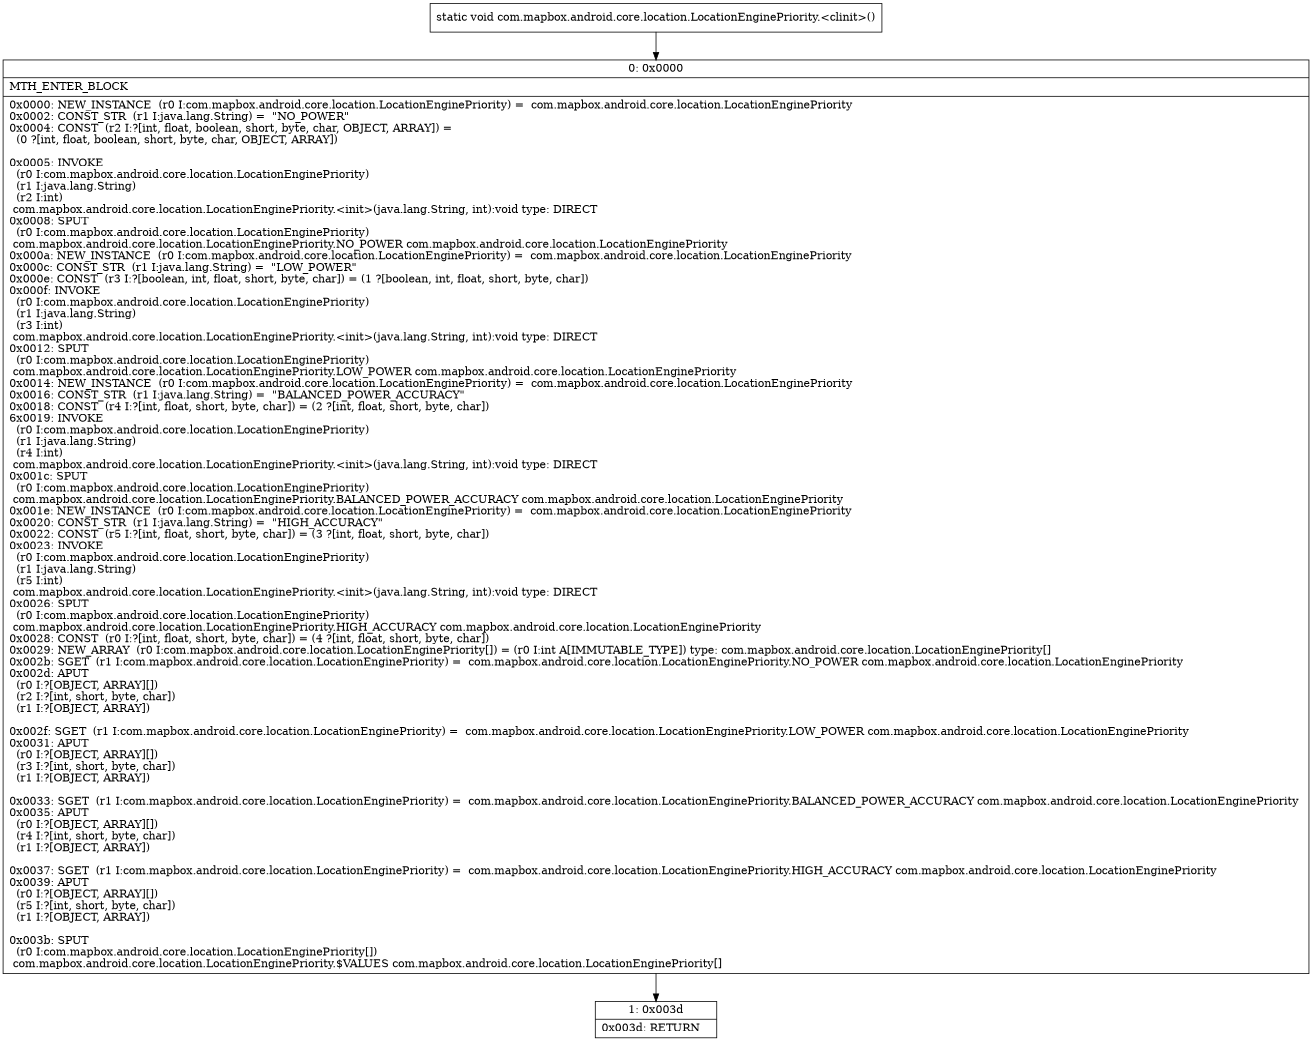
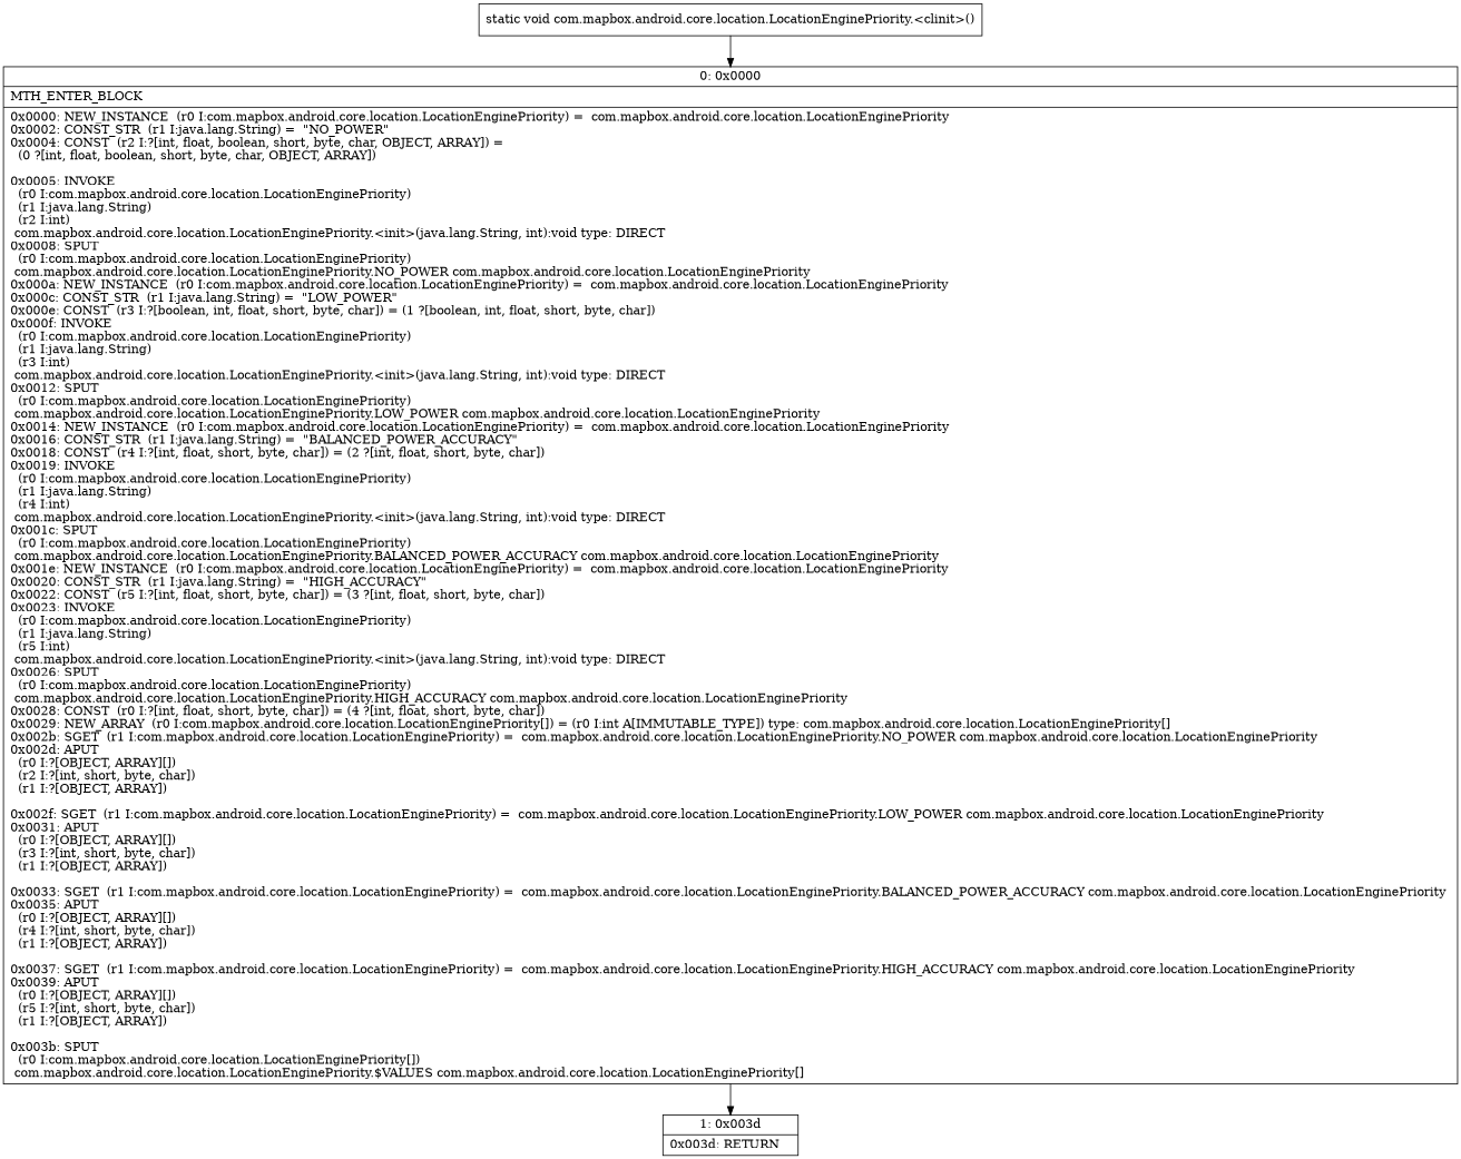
  digraph {
    node [shape=record]
-   n1 [label="{0\:\ 0x0000|MTH_ENTER_BLOCK\l|0x0000: NEW_INSTANCE  (r0 I:com.mapbox.android.core.location.LocationEnginePriority) =  com.mapbox.android.core.location.LocationEnginePriority \l0x0002: CONST_STR  (r1 I:java.lang.String) =  \"NO_POWER\" \l0x0004: CONST  (r2 I:?[int, float, boolean, short, byte, char, OBJECT, ARRAY]) = \l  (0 ?[int, float, boolean, short, byte, char, OBJECT, ARRAY])\l \l0x0005: INVOKE  \l  (r0 I:com.mapbox.android.core.location.LocationEnginePriority)\l  (r1 I:java.lang.String)\l  (r2 I:int)\l com.mapbox.android.core.location.LocationEnginePriority.\<init\>(java.lang.String, int):void type: DIRECT \l0x0008: SPUT  \l  (r0 I:com.mapbox.android.core.location.LocationEnginePriority)\l com.mapbox.android.core.location.LocationEnginePriority.NO_POWER com.mapbox.android.core.location.LocationEnginePriority \l0x000a: NEW_INSTANCE  (r0 I:com.mapbox.android.core.location.LocationEnginePriority) =  com.mapbox.android.core.location.LocationEnginePriority \l0x000c: CONST_STR  (r1 I:java.lang.String) =  \"LOW_POWER\" \l0x000e: CONST  (r3 I:?[boolean, int, float, short, byte, char]) = (1 ?[boolean, int, float, short, byte, char]) \l0x000f: INVOKE  \l  (r0 I:com.mapbox.android.core.location.LocationEnginePriority)\l  (r1 I:java.lang.String)\l  (r3 I:int)\l com.mapbox.android.core.location.LocationEnginePriority.\<init\>(java.lang.String, int):void type: DIRECT \l0x0012: SPUT  \l  (r0 I:com.mapbox.android.core.location.LocationEnginePriority)\l com.mapbox.android.core.location.LocationEnginePriority.LOW_POWER com.mapbox.android.core.location.LocationEnginePriority \l0x0014: NEW_INSTANCE  (r0 I:com.mapbox.android.core.location.LocationEnginePriority) =  com.mapbox.android.core.location.LocationEnginePriority \l0x0016: CONST_STR  (r1 I:java.lang.String) =  \"BALANCED_POWER_ACCURACY\" \l0x0018: CONST  (r4 I:?[int, float, short, byte, char]) = (2 ?[int, float, short, byte, char]) \l6x0019: INVOKE  \l  (r0 I:com.mapbox.android.core.location.LocationEnginePriority)\l  (r1 I:java.lang.String)\l  (r4 I:int)\l com.mapbox.android.core.location.LocationEnginePriority.\<init\>(java.lang.String, int):void type: DIRECT \l0x001c: SPUT  \l  (r0 I:com.mapbox.android.core.location.LocationEnginePriority)\l com.mapbox.android.core.location.LocationEnginePriority.BALANCED_POWER_ACCURACY com.mapbox.android.core.location.LocationEnginePriority \l0x001e: NEW_INSTANCE  (r0 I:com.mapbox.android.core.location.LocationEnginePriority) =  com.mapbox.android.core.location.LocationEnginePriority \l0x0020: CONST_STR  (r1 I:java.lang.String) =  \"HIGH_ACCURACY\" \l0x0022: CONST  (r5 I:?[int, float, short, byte, char]) = (3 ?[int, float, short, byte, char]) \l0x0023: INVOKE  \l  (r0 I:com.mapbox.android.core.location.LocationEnginePriority)\l  (r1 I:java.lang.String)\l  (r5 I:int)\l com.mapbox.android.core.location.LocationEnginePriority.\<init\>(java.lang.String, int):void type: DIRECT \l0x0026: SPUT  \l  (r0 I:com.mapbox.android.core.location.LocationEnginePriority)\l com.mapbox.android.core.location.LocationEnginePriority.HIGH_ACCURACY com.mapbox.android.core.location.LocationEnginePriority \l0x0028: CONST  (r0 I:?[int, float, short, byte, char]) = (4 ?[int, float, short, byte, char]) \l0x0029: NEW_ARRAY  (r0 I:com.mapbox.android.core.location.LocationEnginePriority[]) = (r0 I:int A[IMMUTABLE_TYPE]) type: com.mapbox.android.core.location.LocationEnginePriority[] \l0x002b: SGET  (r1 I:com.mapbox.android.core.location.LocationEnginePriority) =  com.mapbox.android.core.location.LocationEnginePriority.NO_POWER com.mapbox.android.core.location.LocationEnginePriority \l0x002d: APUT  \l  (r0 I:?[OBJECT, ARRAY][])\l  (r2 I:?[int, short, byte, char])\l  (r1 I:?[OBJECT, ARRAY])\l \l0x002f: SGET  (r1 I:com.mapbox.android.core.location.LocationEnginePriority) =  com.mapbox.android.core.location.LocationEnginePriority.LOW_POWER com.mapbox.android.core.location.LocationEnginePriority \l0x0031: APUT  \l  (r0 I:?[OBJECT, ARRAY][])\l  (r3 I:?[int, short, byte, char])\l  (r1 I:?[OBJECT, ARRAY])\l \l0x0033: SGET  (r1 I:com.mapbox.android.core.location.LocationEnginePriority) =  com.mapbox.android.core.location.LocationEnginePriority.BALANCED_POWER_ACCURACY com.mapbox.android.core.location.LocationEnginePriority \l0x0035: APUT  \l  (r0 I:?[OBJECT, ARRAY][])\l  (r4 I:?[int, short, byte, char])\l  (r1 I:?[OBJECT, ARRAY])\l \l0x0037: SGET  (r1 I:com.mapbox.android.core.location.LocationEnginePriority) =  com.mapbox.android.core.location.LocationEnginePriority.HIGH_ACCURACY com.mapbox.android.core.location.LocationEnginePriority \l0x0039: APUT  \l  (r0 I:?[OBJECT, ARRAY][])\l  (r5 I:?[int, short, byte, char])\l  (r1 I:?[OBJECT, ARRAY])\l \l0x003b: SPUT  \l  (r0 I:com.mapbox.android.core.location.LocationEnginePriority[])\l com.mapbox.android.core.location.LocationEnginePriority.$VALUES com.mapbox.android.core.location.LocationEnginePriority[] \l}"]
+   n1 [label="{0\:\ 0x0000|MTH_ENTER_BLOCK\l|0x0000: NEW_INSTANCE  (r0 I:com.mapbox.android.core.location.LocationEnginePriority) =  com.mapbox.android.core.location.LocationEnginePriority \l0x0002: CONST_STR  (r1 I:java.lang.String) =  \"NO_POWER\" \l0x0004: CONST  (r2 I:?[int, float, boolean, short, byte, char, OBJECT, ARRAY]) = \l  (0 ?[int, float, boolean, short, byte, char, OBJECT, ARRAY])\l \l0x0005: INVOKE  \l  (r0 I:com.mapbox.android.core.location.LocationEnginePriority)\l  (r1 I:java.lang.String)\l  (r2 I:int)\l com.mapbox.android.core.location.LocationEnginePriority.\<init\>(java.lang.String, int):void type: DIRECT \l0x0008: SPUT  \l  (r0 I:com.mapbox.android.core.location.LocationEnginePriority)\l com.mapbox.android.core.location.LocationEnginePriority.NO_POWER com.mapbox.android.core.location.LocationEnginePriority \l0x000a: NEW_INSTANCE  (r0 I:com.mapbox.android.core.location.LocationEnginePriority) =  com.mapbox.android.core.location.LocationEnginePriority \l0x000c: CONST_STR  (r1 I:java.lang.String) =  \"LOW_POWER\" \l0x000e: CONST  (r3 I:?[boolean, int, float, short, byte, char]) = (1 ?[boolean, int, float, short, byte, char]) \l0x000f: INVOKE  \l  (r0 I:com.mapbox.android.core.location.LocationEnginePriority)\l  (r1 I:java.lang.String)\l  (r3 I:int)\l com.mapbox.android.core.location.LocationEnginePriority.\<init\>(java.lang.String, int):void type: DIRECT \l0x0012: SPUT  \l  (r0 I:com.mapbox.android.core.location.LocationEnginePriority)\l com.mapbox.android.core.location.LocationEnginePriority.LOW_POWER com.mapbox.android.core.location.LocationEnginePriority \l0x0014: NEW_INSTANCE  (r0 I:com.mapbox.android.core.location.LocationEnginePriority) =  com.mapbox.android.core.location.LocationEnginePriority \l0x0016: CONST_STR  (r1 I:java.lang.String) =  \"BALANCED_POWER_ACCURACY\" \l0x0018: CONST  (r4 I:?[int, float, short, byte, char]) = (2 ?[int, float, short, byte, char]) \l0x0019: INVOKE  \l  (r0 I:com.mapbox.android.core.location.LocationEnginePriority)\l  (r1 I:java.lang.String)\l  (r4 I:int)\l com.mapbox.android.core.location.LocationEnginePriority.\<init\>(java.lang.String, int):void type: DIRECT \l0x001c: SPUT  \l  (r0 I:com.mapbox.android.core.location.LocationEnginePriority)\l com.mapbox.android.core.location.LocationEnginePriority.BALANCED_POWER_ACCURACY com.mapbox.android.core.location.LocationEnginePriority \l0x001e: NEW_INSTANCE  (r0 I:com.mapbox.android.core.location.LocationEnginePriority) =  com.mapbox.android.core.location.LocationEnginePriority \l0x0020: CONST_STR  (r1 I:java.lang.String) =  \"HIGH_ACCURACY\" \l0x0022: CONST  (r5 I:?[int, float, short, byte, char]) = (3 ?[int, float, short, byte, char]) \l0x0023: INVOKE  \l  (r0 I:com.mapbox.android.core.location.LocationEnginePriority)\l  (r1 I:java.lang.String)\l  (r5 I:int)\l com.mapbox.android.core.location.LocationEnginePriority.\<init\>(java.lang.String, int):void type: DIRECT \l0x0026: SPUT  \l  (r0 I:com.mapbox.android.core.location.LocationEnginePriority)\l com.mapbox.android.core.location.LocationEnginePriority.HIGH_ACCURACY com.mapbox.android.core.location.LocationEnginePriority \l0x0028: CONST  (r0 I:?[int, float, short, byte, char]) = (4 ?[int, float, short, byte, char]) \l0x0029: NEW_ARRAY  (r0 I:com.mapbox.android.core.location.LocationEnginePriority[]) = (r0 I:int A[IMMUTABLE_TYPE]) type: com.mapbox.android.core.location.LocationEnginePriority[] \l0x002b: SGET  (r1 I:com.mapbox.android.core.location.LocationEnginePriority) =  com.mapbox.android.core.location.LocationEnginePriority.NO_POWER com.mapbox.android.core.location.LocationEnginePriority \l0x002d: APUT  \l  (r0 I:?[OBJECT, ARRAY][])\l  (r2 I:?[int, short, byte, char])\l  (r1 I:?[OBJECT, ARRAY])\l \l0x002f: SGET  (r1 I:com.mapbox.android.core.location.LocationEnginePriority) =  com.mapbox.android.core.location.LocationEnginePriority.LOW_POWER com.mapbox.android.core.location.LocationEnginePriority \l0x0031: APUT  \l  (r0 I:?[OBJECT, ARRAY][])\l  (r3 I:?[int, short, byte, char])\l  (r1 I:?[OBJECT, ARRAY])\l \l0x0033: SGET  (r1 I:com.mapbox.android.core.location.LocationEnginePriority) =  com.mapbox.android.core.location.LocationEnginePriority.BALANCED_POWER_ACCURACY com.mapbox.android.core.location.LocationEnginePriority \l0x0035: APUT  \l  (r0 I:?[OBJECT, ARRAY][])\l  (r4 I:?[int, short, byte, char])\l  (r1 I:?[OBJECT, ARRAY])\l \l0x0037: SGET  (r1 I:com.mapbox.android.core.location.LocationEnginePriority) =  com.mapbox.android.core.location.LocationEnginePriority.HIGH_ACCURACY com.mapbox.android.core.location.LocationEnginePriority \l0x0039: APUT  \l  (r0 I:?[OBJECT, ARRAY][])\l  (r5 I:?[int, short, byte, char])\l  (r1 I:?[OBJECT, ARRAY])\l \l0x003b: SPUT  \l  (r0 I:com.mapbox.android.core.location.LocationEnginePriority[])\l com.mapbox.android.core.location.LocationEnginePriority.$VALUES com.mapbox.android.core.location.LocationEnginePriority[] \l}"]
    n2 [label="{1\:\ 0x003d|0x003d: RETURN   \l}"]
    n3 [label="{static void com.mapbox.android.core.location.LocationEnginePriority.\<clinit\>() }"]
    n1 -> n2
    n3 -> n1
  }
